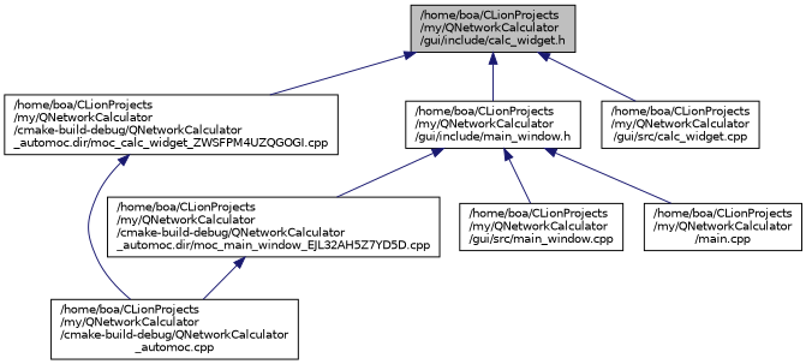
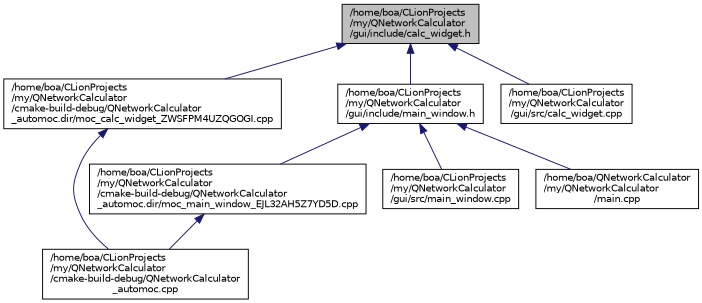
  digraph {
    node [color=black fontname=Helvetica fontsize=10 shape=record]
    edge [color=midnightblue dir=back fontname=Helvetica fontsize=10 labelfontname=Helvetica labelfontsize=10 style=solid]
    n1 [fillcolor=grey75 fontcolor=black height=0.2 label="/home/boa/CLionProjects\l/my/QNetworkCalculator\l/gui/include/calc_widget.h" style=filled width=0.4]
    n2 [height=0.2 label="/home/boa/CLionProjects\l/my/QNetworkCalculator\l/cmake-build-debug/QNetworkCalculator\l_automoc.dir/moc_calc_widget_ZWSFPM4UZQGOGI.cpp" width=0.4]
    n3 [height=0.2 label="/home/boa/CLionProjects\l/my/QNetworkCalculator\l/gui/include/main_window.h" width=0.4]
    n4 [height=0.2 label="/home/boa/CLionProjects\l/my/QNetworkCalculator\l/gui/src/calc_widget.cpp" width=0.4]
    n5 [height=0.2 label="/home/boa/CLionProjects\l/my/QNetworkCalculator\l/cmake-build-debug/QNetworkCalculator\l_automoc.cpp" width=0.4]
    n6 [height=0.2 label="/home/boa/CLionProjects\l/my/QNetworkCalculator\l/cmake-build-debug/QNetworkCalculator\l_automoc.dir/moc_main_window_EJL32AH5Z7YD5D.cpp" width=0.4]
    n7 [height=0.2 label="/home/boa/CLionProjects\l/my/QNetworkCalculator\l/gui/src/main_window.cpp" width=0.4]
-   n8 [height=0.2 label="/home/boa/CLionProjects\l/my/QNetworkCalculator\l/main.cpp" width=0.4]
+   n8 [height=0.2 label="/home/boa/QNetworkCalculator\l/my/QNetworkCalculator\l/main.cpp" width=0.4]
    n1 -> n2
    n1 -> n3
    n1 -> n4
    n2 -> n5
    n3 -> n6
    n3 -> n7
    n3 -> n8
    n6 -> n5
  }
